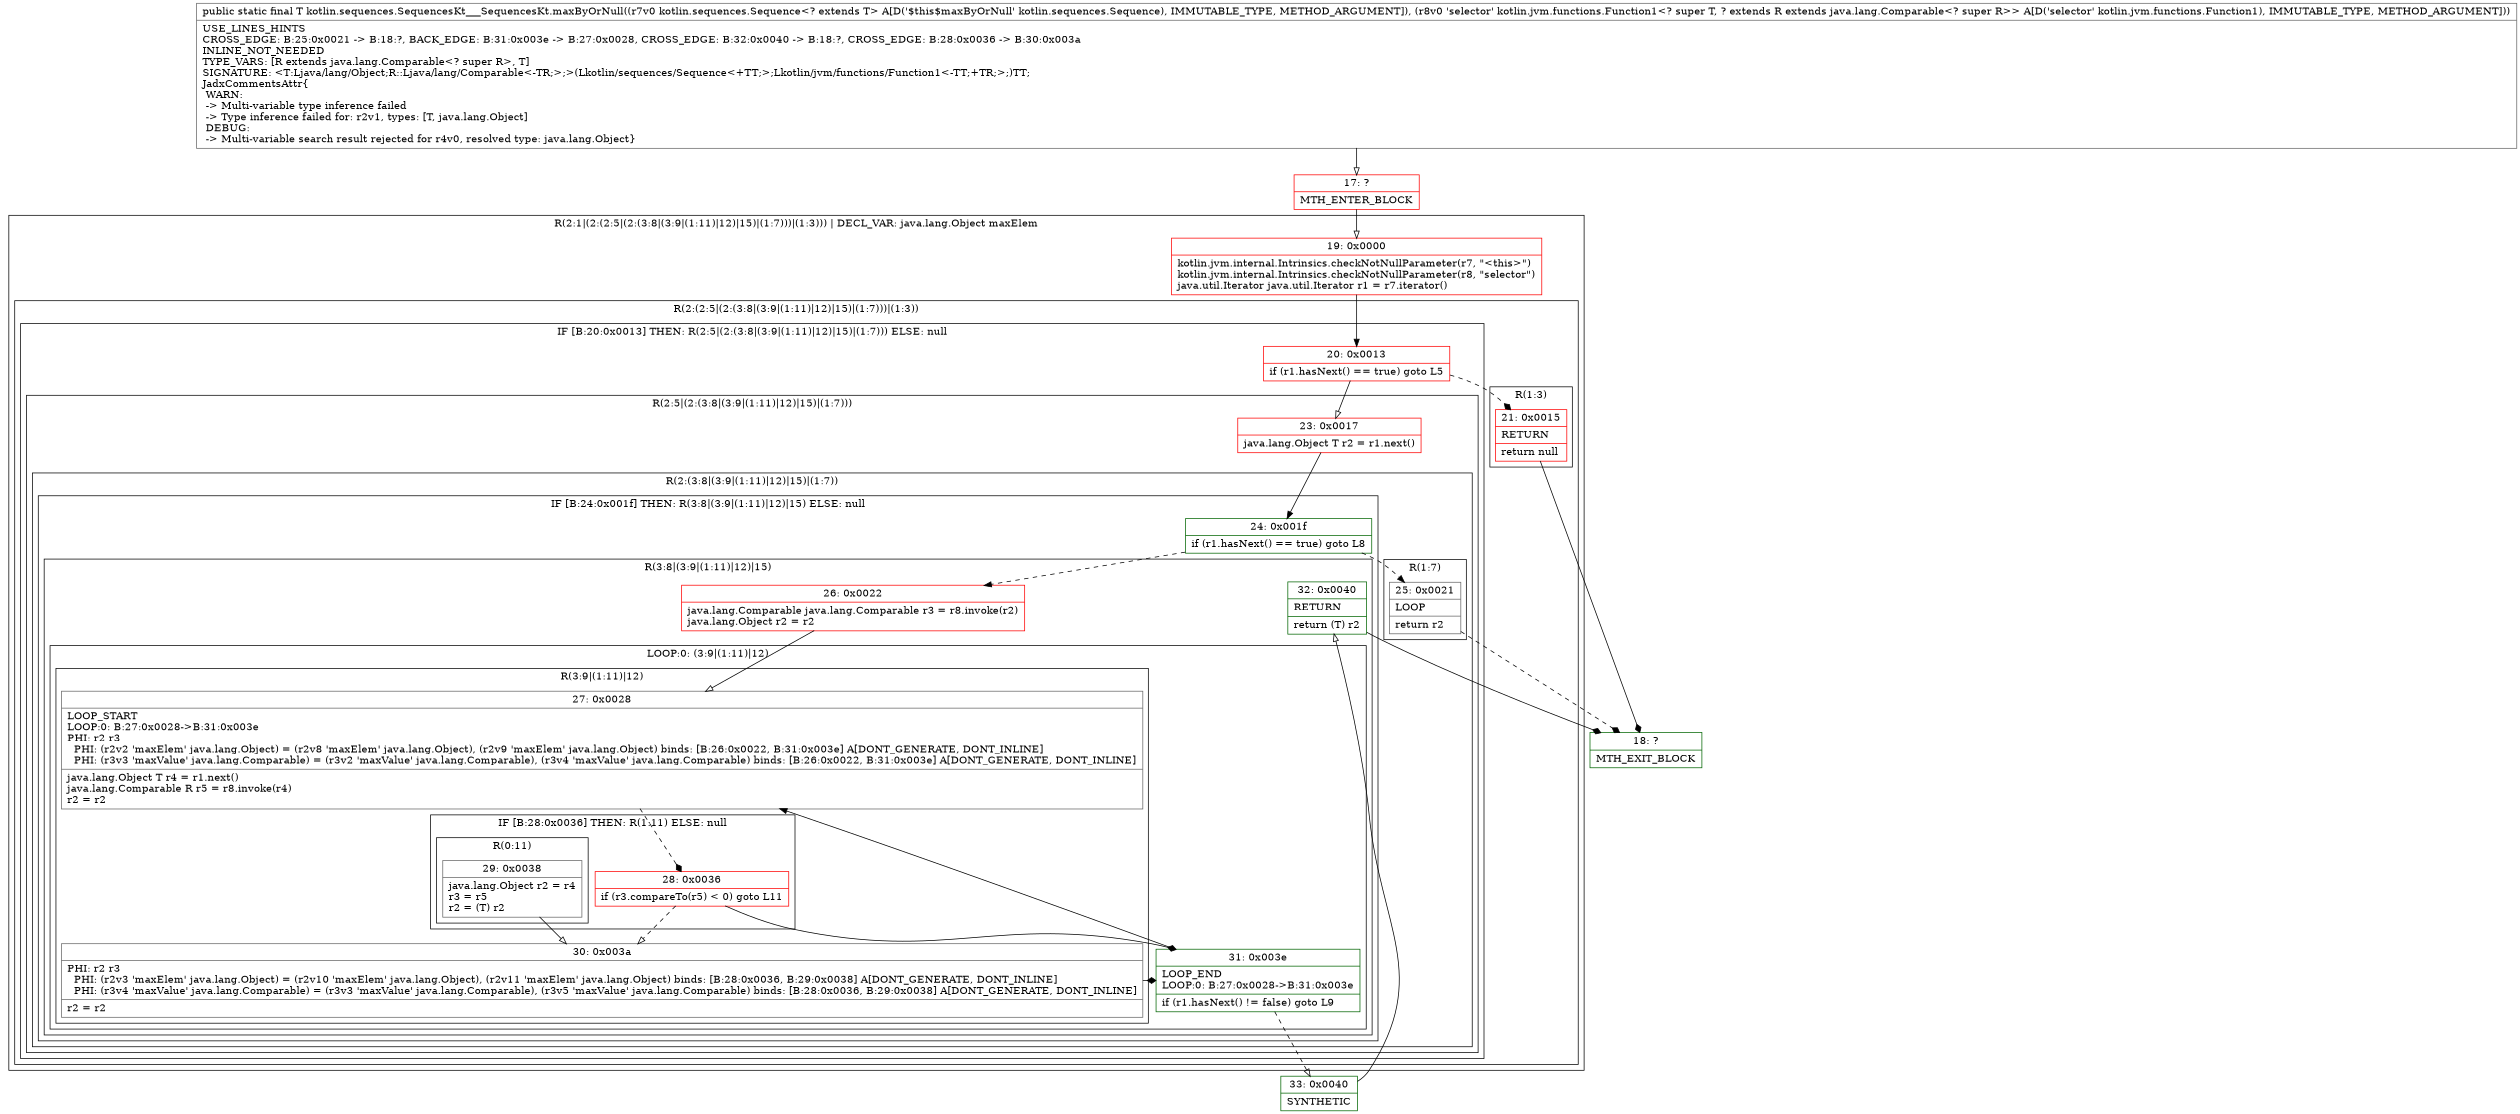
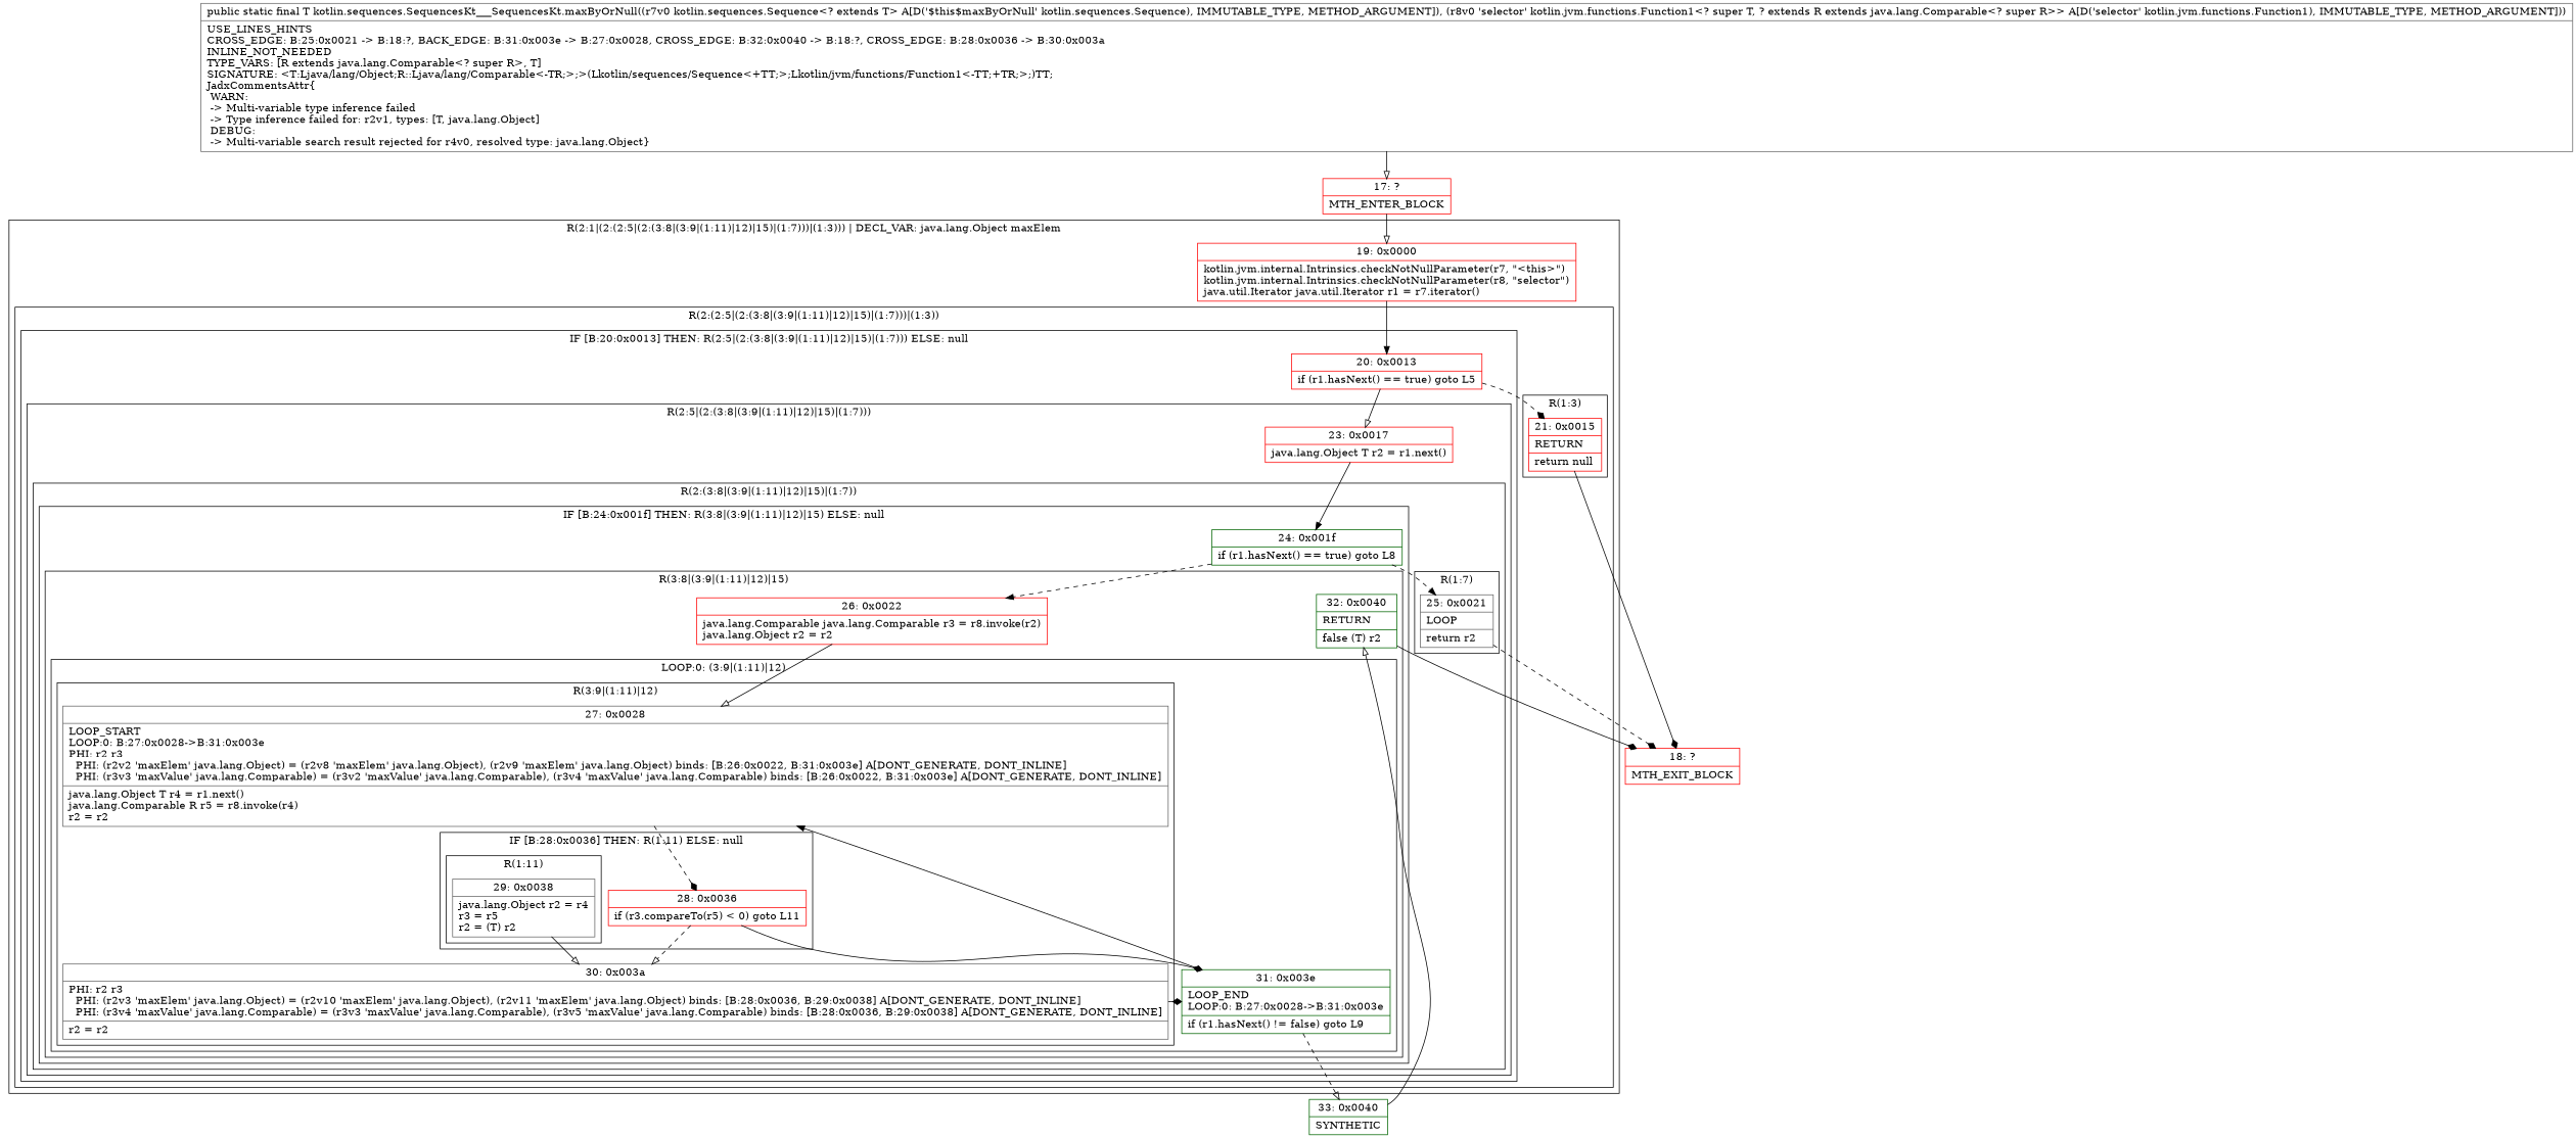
  digraph {
    node [color=red shape=record]
    edge [arrowhead=onormal]
    n1 [color=gray40 label="{29\:\ 0x0038|java.lang.Object r2 = r4\lr3 = r5\lr2 = (T) r2\l}"]
    n2 [label="{28\:\ 0x0036|if (r3.compareTo(r5) \< 0) goto L11\l}"]
    n3 [color=gray40 label="{27\:\ 0x0028|LOOP_START\lLOOP:0: B:27:0x0028\-\>B:31:0x003e\lPHI: r2 r3 \l  PHI: (r2v2 'maxElem' java.lang.Object) = (r2v8 'maxElem' java.lang.Object), (r2v9 'maxElem' java.lang.Object) binds: [B:26:0x0022, B:31:0x003e] A[DONT_GENERATE, DONT_INLINE]\l  PHI: (r3v3 'maxValue' java.lang.Comparable) = (r3v2 'maxValue' java.lang.Comparable), (r3v4 'maxValue' java.lang.Comparable) binds: [B:26:0x0022, B:31:0x003e] A[DONT_GENERATE, DONT_INLINE]\l|java.lang.Object T r4 = r1.next()\ljava.lang.Comparable R r5 = r8.invoke(r4)\lr2 = r2\l}"]
    n4 [color=gray40 label="{30\:\ 0x003a|PHI: r2 r3 \l  PHI: (r2v3 'maxElem' java.lang.Object) = (r2v10 'maxElem' java.lang.Object), (r2v11 'maxElem' java.lang.Object) binds: [B:28:0x0036, B:29:0x0038] A[DONT_GENERATE, DONT_INLINE]\l  PHI: (r3v4 'maxValue' java.lang.Comparable) = (r3v3 'maxValue' java.lang.Comparable), (r3v5 'maxValue' java.lang.Comparable) binds: [B:28:0x0036, B:29:0x0038] A[DONT_GENERATE, DONT_INLINE]\l|r2 = r2\l}"]
    n5 [color=darkgreen label="{31\:\ 0x003e|LOOP_END\lLOOP:0: B:27:0x0028\-\>B:31:0x003e\l|if (r1.hasNext() != false) goto L9\l}"]
    n6 [label="{26\:\ 0x0022|java.lang.Comparable java.lang.Comparable r3 = r8.invoke(r2)\ljava.lang.Object r2 = r2\l}"]
-   n7 [color=darkgreen label="{32\:\ 0x0040|RETURN\l|return (T) r2\l}"]
+   n7 [color=darkgreen label="{32\:\ 0x0040|RETURN\l|false (T) r2\l}"]
    n8 [color=darkgreen label="{24\:\ 0x001f|if (r1.hasNext() == true) goto L8\l}"]
    n9 [color=gray40 label="{25\:\ 0x0021|LOOP\l|return r2\l}"]
    n10 [label="{23\:\ 0x0017|java.lang.Object T r2 = r1.next()\l}"]
    n11 [label="{20\:\ 0x0013|if (r1.hasNext() == true) goto L5\l}"]
    n12 [label="{21\:\ 0x0015|RETURN\l|return null\l}"]
    n13 [label="{19\:\ 0x0000|kotlin.jvm.internal.Intrinsics.checkNotNullParameter(r7, \"\<this\>\")\lkotlin.jvm.internal.Intrinsics.checkNotNullParameter(r8, \"selector\")\ljava.util.Iterator java.util.Iterator r1 = r7.iterator()\l}"]
    n14 [color=darkgreen label="{33\:\ 0x0040|SYNTHETIC\l}"]
-   n15 [color=darkgreen label="{18\:\ ?|MTH_EXIT_BLOCK\l}"]
+   n15 [label="{18\:\ ?|MTH_EXIT_BLOCK\l}"]
    n16 [label="{17\:\ ?|MTH_ENTER_BLOCK\l}"]
    n17 [color=gray40 label="{public static final T kotlin.sequences.SequencesKt___SequencesKt.maxByOrNull((r7v0 kotlin.sequences.Sequence\<? extends T\> A[D('$this$maxByOrNull' kotlin.sequences.Sequence), IMMUTABLE_TYPE, METHOD_ARGUMENT]), (r8v0 'selector' kotlin.jvm.functions.Function1\<? super T, ? extends R extends java.lang.Comparable\<? super R\>\> A[D('selector' kotlin.jvm.functions.Function1), IMMUTABLE_TYPE, METHOD_ARGUMENT]))  | USE_LINES_HINTS\lCROSS_EDGE: B:25:0x0021 \-\> B:18:?, BACK_EDGE: B:31:0x003e \-\> B:27:0x0028, CROSS_EDGE: B:32:0x0040 \-\> B:18:?, CROSS_EDGE: B:28:0x0036 \-\> B:30:0x003a\lINLINE_NOT_NEEDED\lTYPE_VARS: [R extends java.lang.Comparable\<? super R\>, T]\lSIGNATURE: \<T:Ljava\/lang\/Object;R::Ljava\/lang\/Comparable\<\-TR;\>;\>(Lkotlin\/sequences\/Sequence\<+TT;\>;Lkotlin\/jvm\/functions\/Function1\<\-TT;+TR;\>;)TT;\lJadxCommentsAttr\{\l WARN: \l \-\> Multi\-variable type inference failed\l \-\> Type inference failed for: r2v1, types: [T, java.lang.Object]\l DEBUG: \l \-\> Multi\-variable search result rejected for r4v0, resolved type: java.lang.Object\}\l}"]
    subgraph cluster_1 {
      label="R(2:1|(2:(2:5|(2:(3:8|(3:9|(1:11)|12)|15)|(1:7)))|(1:3))) | DECL_VAR: java.lang.Object maxElem\l"
      n13
      subgraph cluster_2 {
        label="R(2:(2:5|(2:(3:8|(3:9|(1:11)|12)|15)|(1:7)))|(1:3))"
        subgraph cluster_3 {
          label="IF [B:20:0x0013] THEN: R(2:5|(2:(3:8|(3:9|(1:11)|12)|15)|(1:7))) ELSE: null"
          n11
          subgraph cluster_4 {
            label="R(2:5|(2:(3:8|(3:9|(1:11)|12)|15)|(1:7)))"
            n10
            subgraph cluster_5 {
              label="R(2:(3:8|(3:9|(1:11)|12)|15)|(1:7))"
              subgraph cluster_6 {
                label="IF [B:24:0x001f] THEN: R(3:8|(3:9|(1:11)|12)|15) ELSE: null"
                n8
                subgraph cluster_7 {
                  label="R(3:8|(3:9|(1:11)|12)|15)"
                  n6
                  n7
                  subgraph cluster_8 {
                    label="LOOP:0: (3:9|(1:11)|12)"
                    n5
                    subgraph cluster_9 {
                      label="R(3:9|(1:11)|12)"
                      n3
                      n4
                      subgraph cluster_10 {
                        label="IF [B:28:0x0036] THEN: R(1:11) ELSE: null"
                        n2
                        subgraph cluster_11 {
-                         label="R(0:11)"
+                         label="R(1:11)"
                          n1
                        }
                      }
                    }
                  }
                }
              }
              subgraph cluster_12 {
                label="R(1:7)"
                n9
              }
            }
          }
        }
        subgraph cluster_13 {
          label="R(1:3)"
          n12
        }
      }
    }
    n1 -> n4
    n2 -> n4 [style=dashed]
    n2 -> n5 [arrowhead=diamond]
    n3 -> n2 [arrowhead=diamond style=dashed]
    n4 -> n5 [arrowhead=diamond]
    n5 -> n3 [arrowhead=normal]
    n5 -> n14 [style=dashed]
    n6 -> n3
    n7 -> n15 [arrowhead=diamond]
    n8 -> n6 [arrowhead=normal style=dashed]
    n8 -> n9 [arrowhead=normal style=dashed]
    n9 -> n15 [arrowhead=diamond style=dashed]
    n10 -> n8 [arrowhead=normal]
    n11 -> n10
    n11 -> n12 [arrowhead=diamond style=dashed]
    n12 -> n15 [arrowhead=diamond]
    n13 -> n11 [arrowhead=normal]
    n14 -> n7
    n16 -> n13
    n17 -> n16
  }
